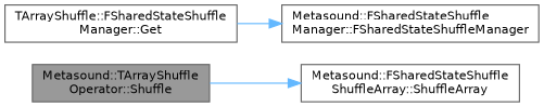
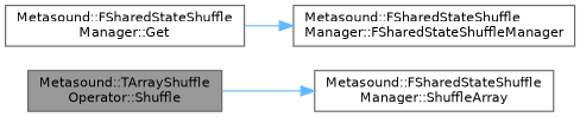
  digraph {
    rankdir=LR
    node [color=grey40 fillcolor=white fontname=Helvetica fontsize=10 shape=box style=filled]
    edge [color=steelblue1 fontname=Helvetica fontsize=10 labelfontname=Helvetica labelfontsize=10 style=solid]
    n1 [color=gray40 fillcolor=grey60 fontcolor=black height=0.2 label="Metasound::TArrayShuffle\lOperator::Shuffle" width=0.4]
-   n2 [height=0.2 label="Metasound::FSharedStateShuffle\lShuffleArray::ShuffleArray" width=0.4]
-   n3 [height=0.2 label="TArrayShuffle::FSharedStateShuffle\lManager::Get" width=0.4]
+   n2 [height=0.2 label="Metasound::FSharedStateShuffle\lManager::ShuffleArray" width=0.4]
+   n3 [height=0.2 label="Metasound::FSharedStateShuffle\lManager::Get" width=0.4]
    n4 [height=0.2 label="Metasound::FSharedStateShuffle\lManager::FSharedStateShuffleManager" width=0.4]
    n1 -> n2
    n3 -> n4
  }
